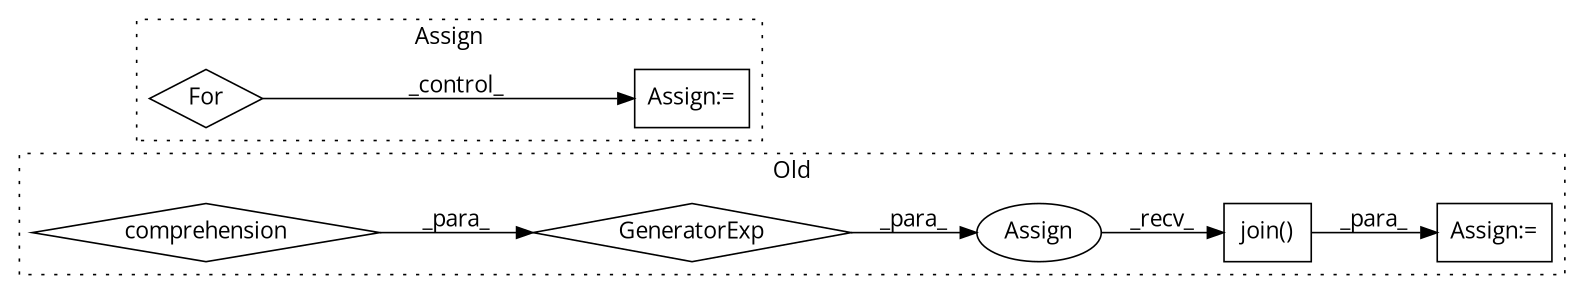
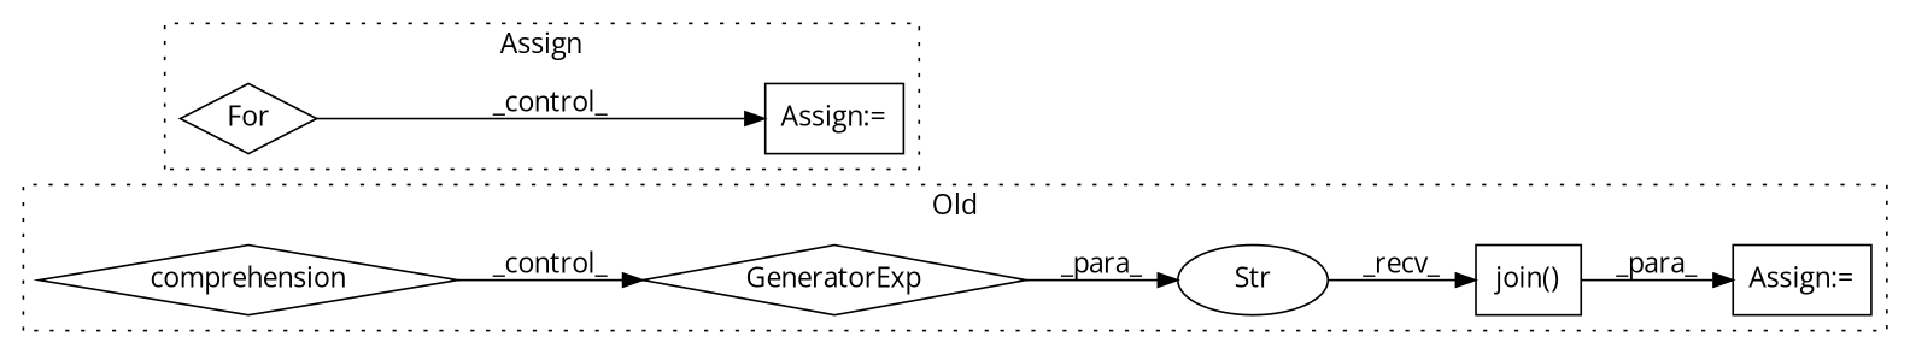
  digraph {
    fontname="Open Sans"
    rankdir=LR
    node [a=68 fontname="Open Sans" l=3 shape=diamond]
    edge [fontname="Open Sans"]
    n1 [a=55 l=12 label=GeneratorExp s=4912]
    n2 [a=45 label=comprehension s=4925]
    n3 [label="Assign:=" s=4900 shape=box]
    n4 [a=75 l="9,26" label="join()" s="4903,4924" shape=box]
-   n5 [a=66 label=Assign s=4903 shape=ellipse]
+   n5 [a=66 label=Str s=4903 shape=ellipse]
    n6 [a=107 l="4,14" label=For s="6363,6424"]
    n7 [label="Assign:=" s=6649 shape=box]
    subgraph cluster_1 {
      label=Old
      style=dotted
      n1
      n2
      n3
      n4
      n5
    }
    subgraph cluster_2 {
      label=Assign
      style=dotted
      n6
      n7
    }
    n1 -> n5 [label=_para_]
-   n2 -> n1 [label=_para_]
+   n2 -> n1 [label=_control_]
    n4 -> n3 [label=_para_]
    n5 -> n4 [label=_recv_]
    n6 -> n7 [label=_control_]
  }
